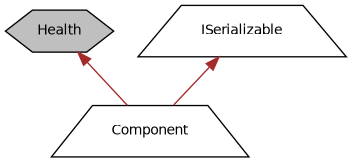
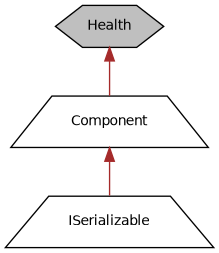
  digraph {
    node [color=black fillcolor=white fontname=Helvetica fontsize=10 shape=trapezium style=filled]
    edge [color=brown dir=back fontname=Helvetica fontsize=10 labelfontname=Helvetica labelfontsize=10 style=solid]
    n1 [fillcolor=grey75 fontcolor=black height=0.2 label=Health shape=hexagon width=0.4]
    n2 [height=0.2 label=Component width=0.4]
    n3 [height=0.2 label=ISerializable width=0.4]
    n1 -> n2
-   n3 -> n2
+   n2 -> n3
  }
